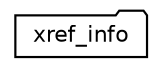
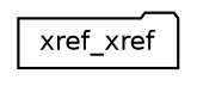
  digraph {
    rankdir=LR
-   n1 [color=black fillcolor=white fontname=Helvetica fontsize=10 height=0.2 label=xref_info shape=folder style=filled width=0.4]
+   n1 [color=black fillcolor=white fontname=Helvetica fontsize=10 height=0.2 label=xref_xref shape=folder style=filled width=0.4]
  }
